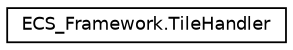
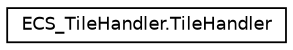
  digraph {
    rankdir=LR
-   n1 [color=black fillcolor=white fontname=Helvetica fontsize=10 height=0.2 label="ECS_Framework.TileHandler" shape=record style=filled width=0.4]
+   n1 [color=black fillcolor=white fontname=Helvetica fontsize=10 height=0.2 label="ECS_TileHandler.TileHandler" shape=record style=filled width=0.4]
  }
